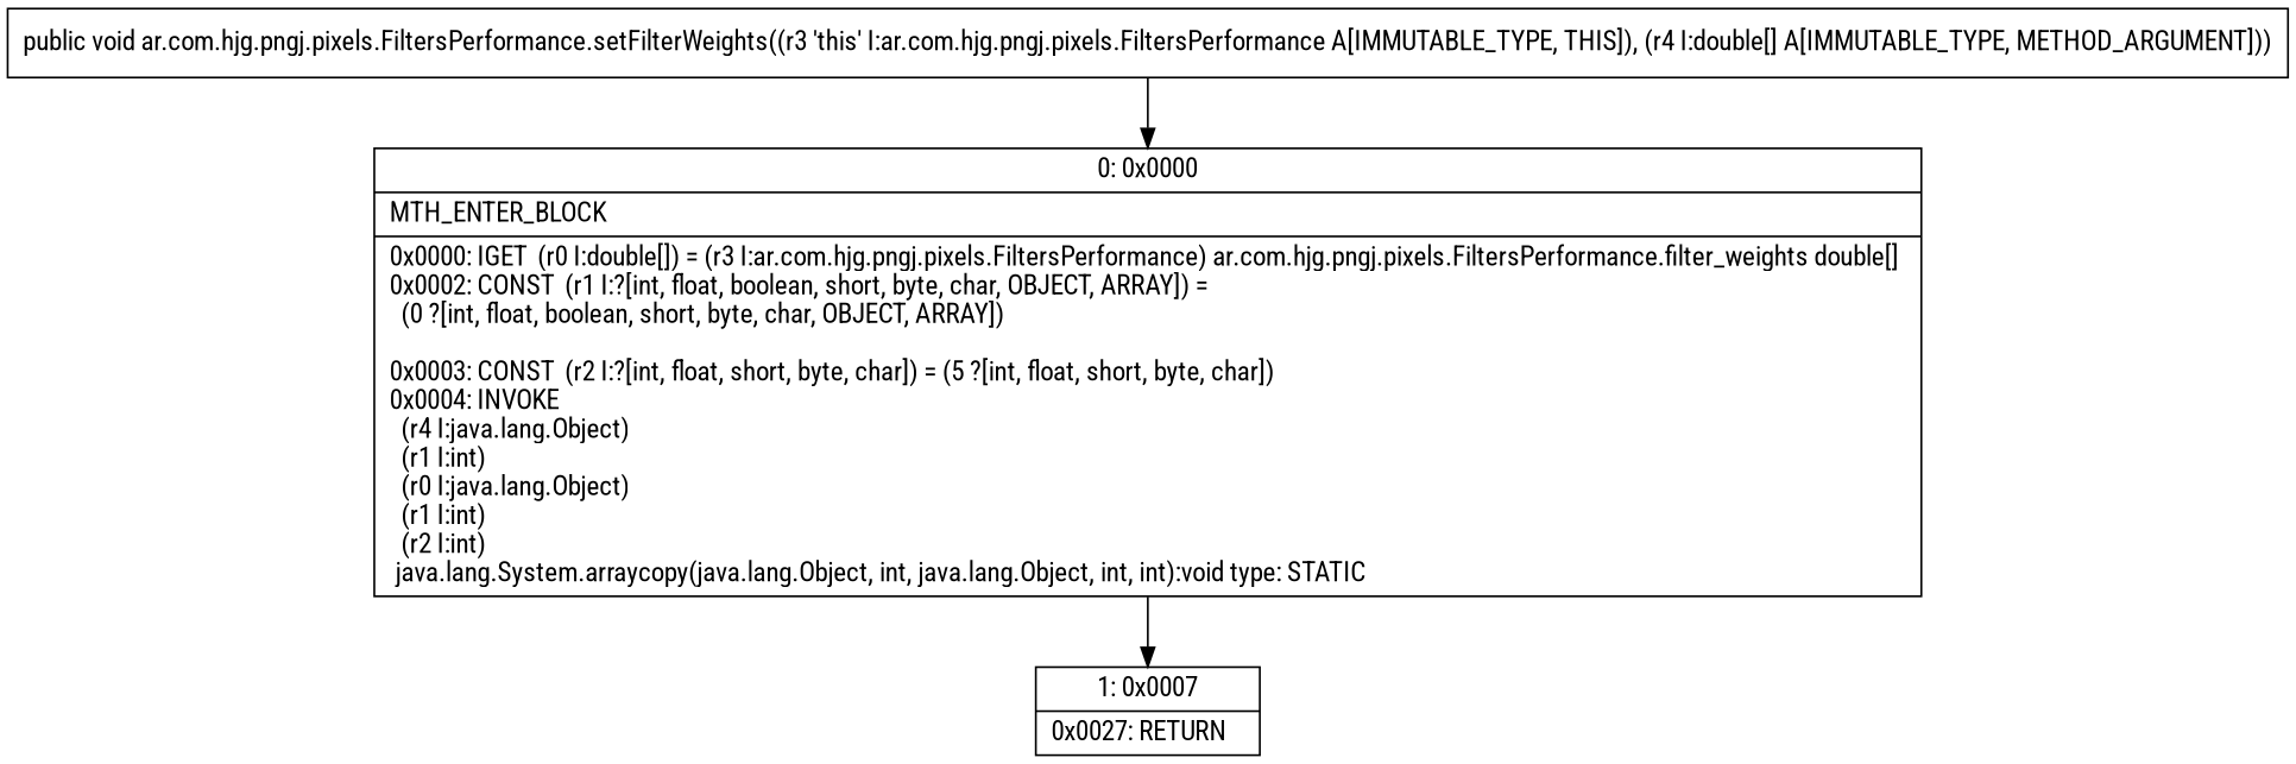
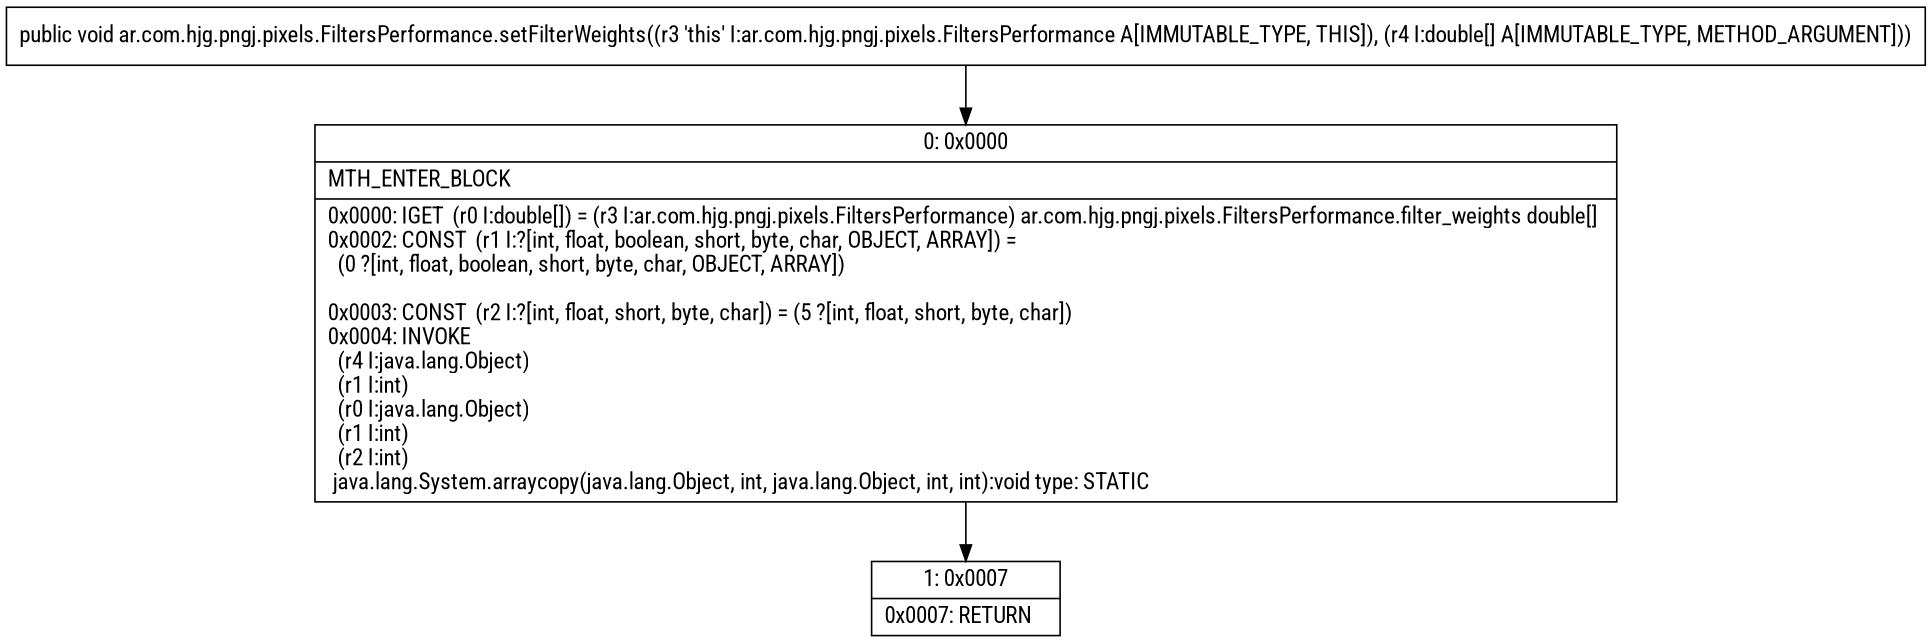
  digraph {
    fontname="Roboto Condensed"
    node [shape=record fontname="Roboto Condensed"]
    edge [fontname="Roboto Condensed"]
    n1 [label="{0\:\ 0x0000|MTH_ENTER_BLOCK\l|0x0000: IGET  (r0 I:double[]) = (r3 I:ar.com.hjg.pngj.pixels.FiltersPerformance) ar.com.hjg.pngj.pixels.FiltersPerformance.filter_weights double[] \l0x0002: CONST  (r1 I:?[int, float, boolean, short, byte, char, OBJECT, ARRAY]) = \l  (0 ?[int, float, boolean, short, byte, char, OBJECT, ARRAY])\l \l0x0003: CONST  (r2 I:?[int, float, short, byte, char]) = (5 ?[int, float, short, byte, char]) \l0x0004: INVOKE  \l  (r4 I:java.lang.Object)\l  (r1 I:int)\l  (r0 I:java.lang.Object)\l  (r1 I:int)\l  (r2 I:int)\l java.lang.System.arraycopy(java.lang.Object, int, java.lang.Object, int, int):void type: STATIC \l}"]
-   n2 [label="{1\:\ 0x0007|0x0027: RETURN   \l}"]
+   n2 [label="{1\:\ 0x0007|0x0007: RETURN   \l}"]
    n3 [label="{public void ar.com.hjg.pngj.pixels.FiltersPerformance.setFilterWeights((r3 'this' I:ar.com.hjg.pngj.pixels.FiltersPerformance A[IMMUTABLE_TYPE, THIS]), (r4 I:double[] A[IMMUTABLE_TYPE, METHOD_ARGUMENT])) }"]
    n1 -> n2
    n3 -> n1
  }
